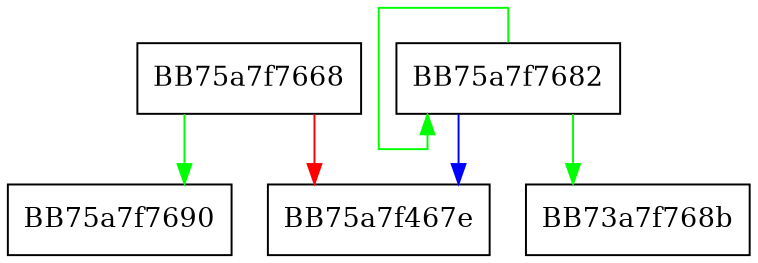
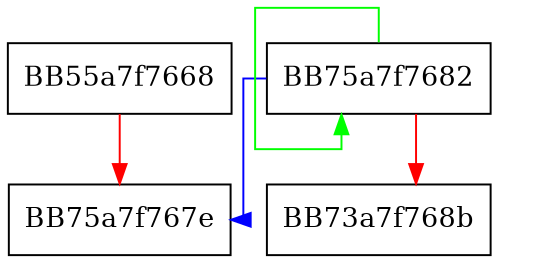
  digraph {
    splines=ortho
    node [shape=box]
    edge [color=green]
-   BB75a7f7668
-   BB75a7f7690
-   BB75a7f767e [label=BB75a7f467e]
+   BB75a7f7668 [label=BB55a7f7668]
+   BB75a7f767e
    BB75a7f7682
    n5 [label=BB73a7f768b]
-   BB75a7f7668 -> BB75a7f7690
    BB75a7f7668 -> BB75a7f767e [color=red]
    BB75a7f7682 -> BB75a7f767e [color=blue]
    BB75a7f7682 -> BB75a7f7682
-   BB75a7f7682 -> n5
+   BB75a7f7682 -> n5 [color=red]
  }
